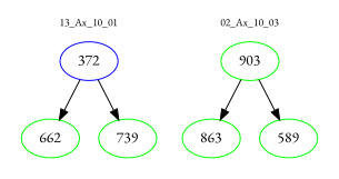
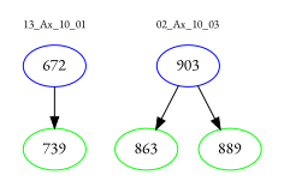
  digraph {
    fontname="EB Garamond"
    node [color=green fontname="EB Garamond"]
    edge [color=black fontname="EB Garamond"]
-   n1 [color=blue label=372]
-   n2 [label=662]
+   n1 [color=blue label=672]
    n3 [label=739]
-   n4 [label=903]
+   n4 [color=blue label=903]
    n5 [label=863]
-   n6 [label=589]
+   n6 [label=889]
    subgraph cluster_1 {
      color=white
      fontsize=10
      label="13_Ax_10_01"
      n1
-     n2
      n3
    }
    subgraph cluster_2 {
      color=white
      fontsize=10
      label="02_Ax_10_03"
      n4
      n5
      n6
    }
-   n1 -> n2
    n1 -> n3
    n4 -> n5
    n4 -> n6
  }
